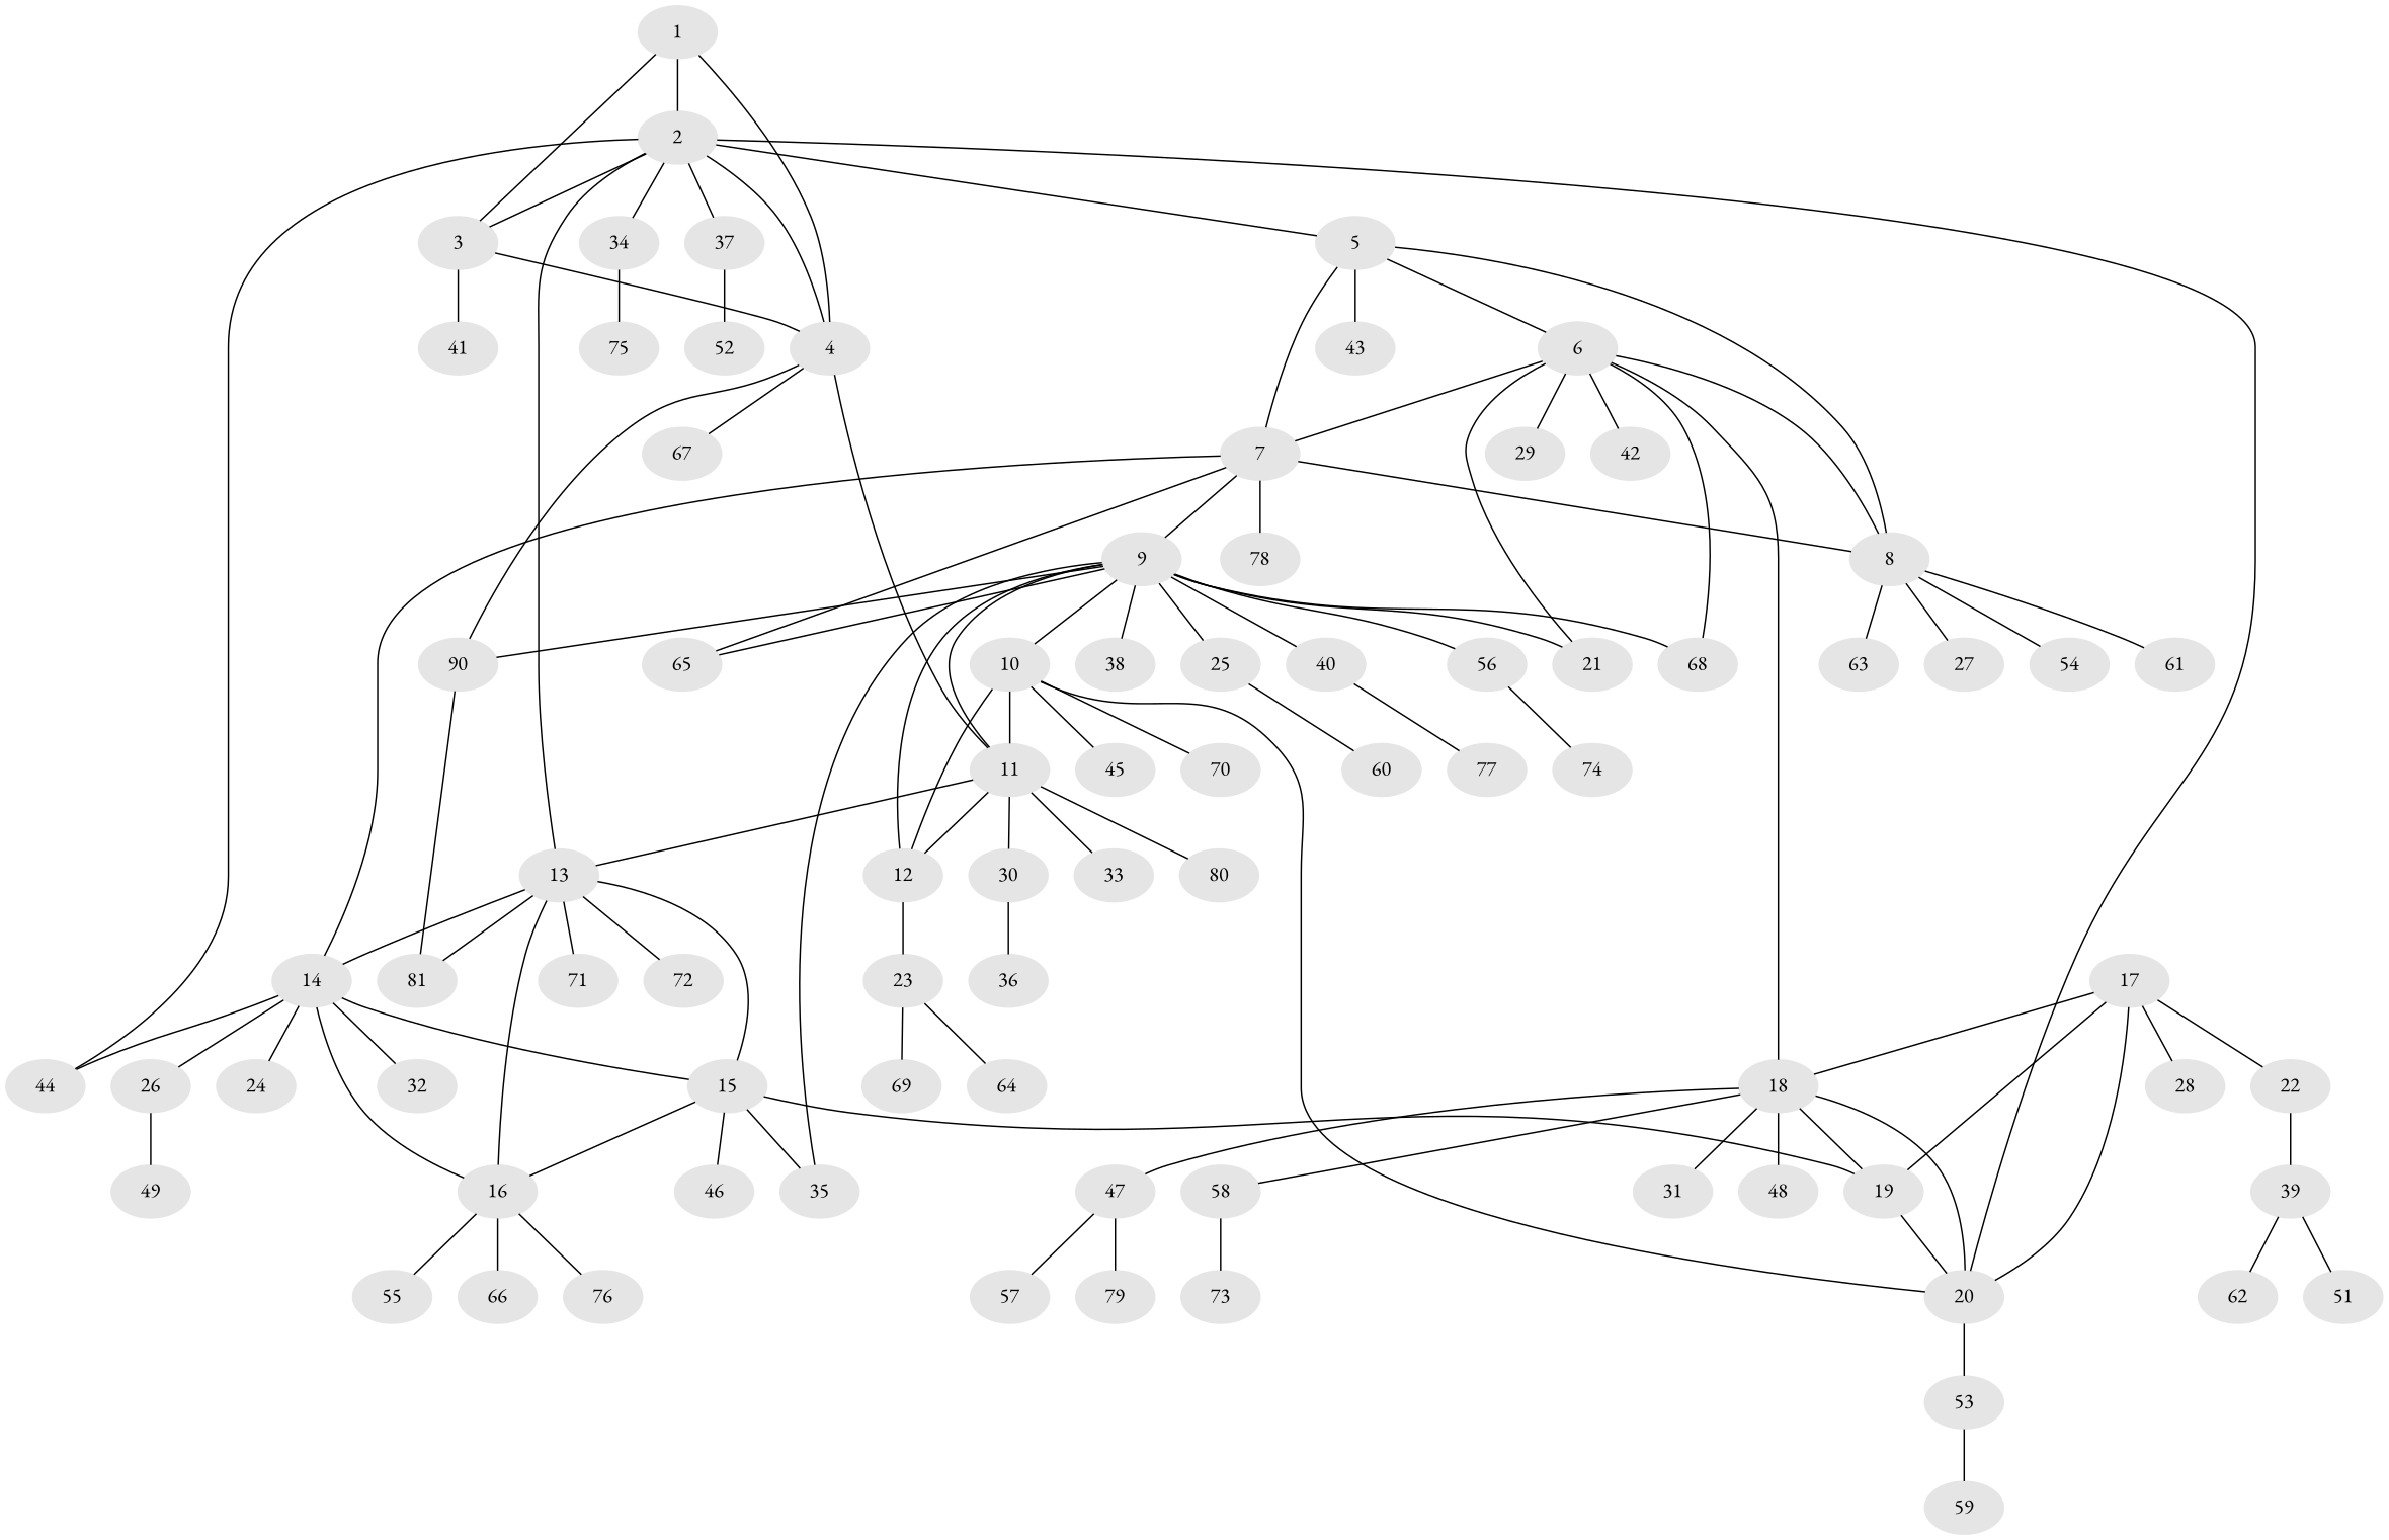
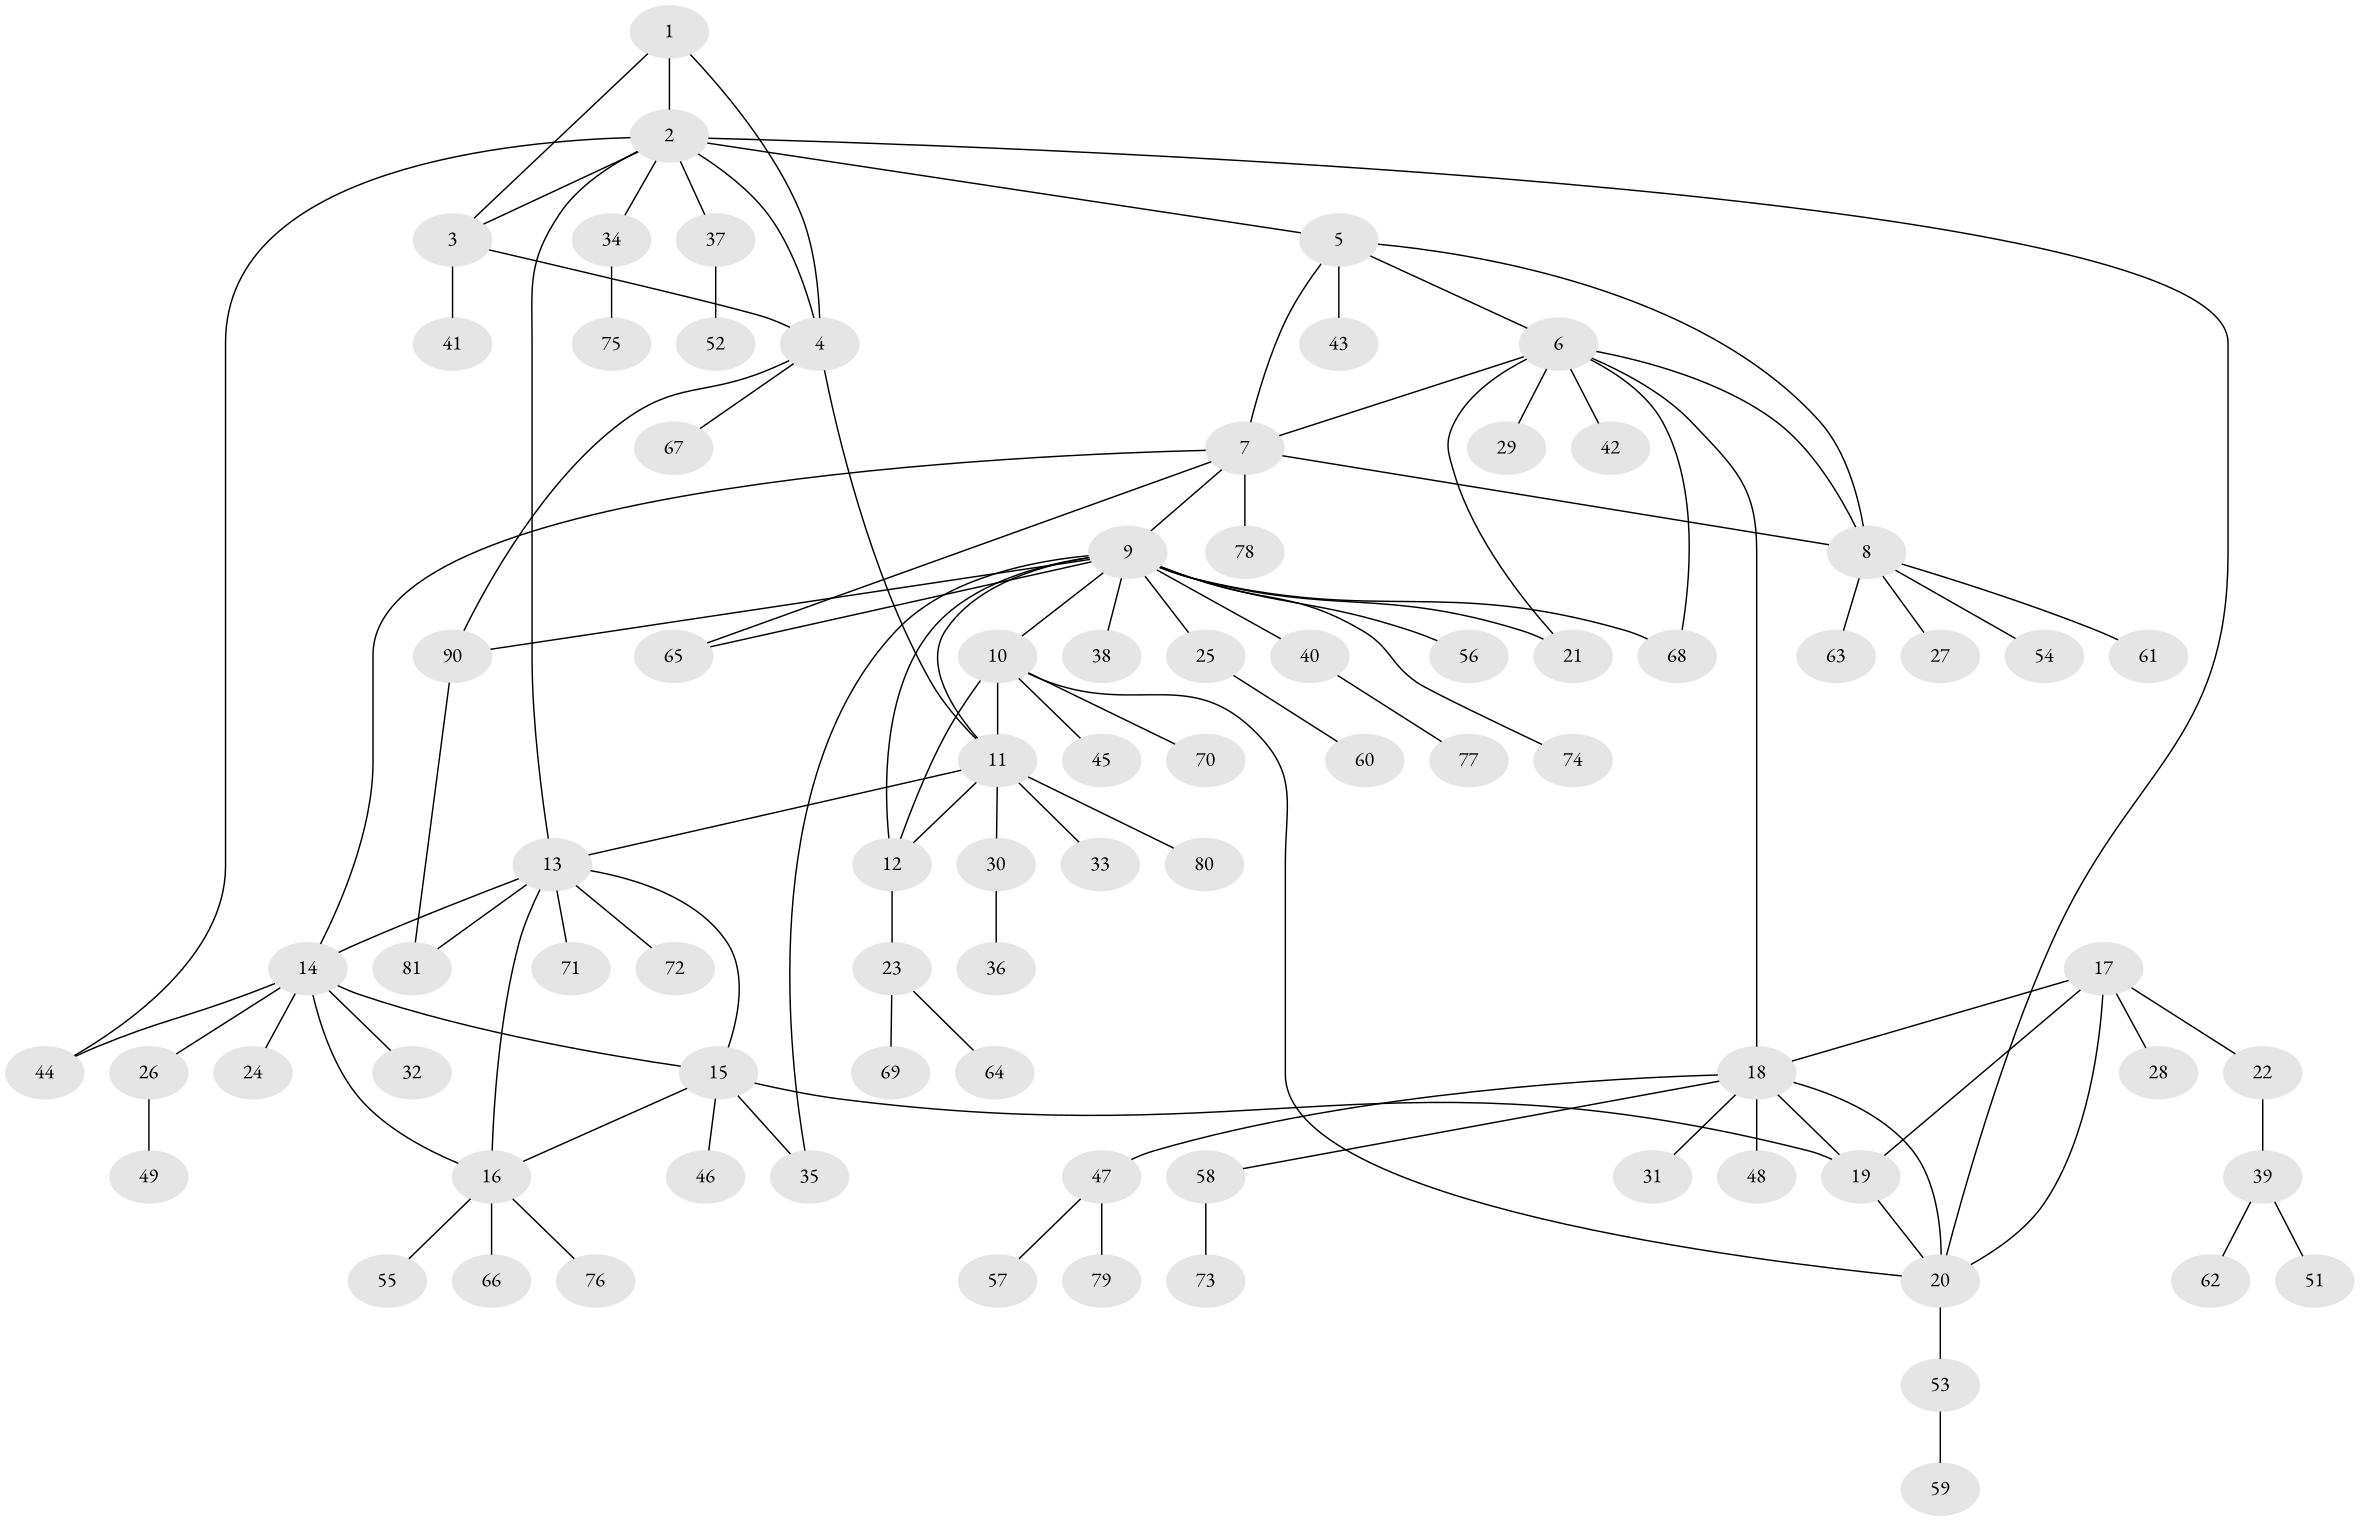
  graph {
    fontname="EB Garamond"
    node [color=gray90 fontname="EB Garamond" style=filled]
    edge [fontname="EB Garamond"]
    1
    2
    3
    4
    5
    13
    20
    34
    37
    44
    41
    11
    n13 [label=90]
    67
    6
    7
    8
    43
    14
    15
    16
    71
    72
    81
    53
    75
    52
    12
    30
    33
    80
    18
    21
    29
    42
    68
    9
    65
    78
    27
    54
    61
    63
    19
    31
    47
    48
    58
    10
    25
    35
    38
    40
    56
    74
    24
    26
    32
    45
    70
    23
    60
    77
    36
    64
    69
    46
    55
    66
    76
    49
    17
    22
    28
    39
    57
    79
    73
    59
    51
    62
    1 -- 2
    1 -- 3
    1 -- 4
    2 -- 3
    2 -- 4
    2 -- 5
    2 -- 13
    2 -- 20
    2 -- 34
    2 -- 37
    2 -- 44
    3 -- 4
    3 -- 41
    4 -- 11
    4 -- n13
    4 -- 67
    5 -- 6
    5 -- 7
    5 -- 8
    5 -- 43
    13 -- 14
    13 -- 15
    13 -- 16
    13 -- 71
    13 -- 72
    13 -- 81
    20 -- 53
    34 -- 75
    37 -- 52
    11 -- 13
    11 -- 12
    11 -- 30
    11 -- 33
    11 -- 80
    n13 -- 81
    6 -- 7
    6 -- 8
    6 -- 18
    6 -- 21
    6 -- 29
    6 -- 42
    6 -- 68
    7 -- 8
    7 -- 14
    7 -- 9
    7 -- 65
    7 -- 78
    8 -- 27
    8 -- 54
    8 -- 61
    8 -- 63
    14 -- 44
    14 -- 15
    14 -- 16
    14 -- 24
    14 -- 26
    14 -- 32
    15 -- 16
    15 -- 19
    15 -- 35
    15 -- 46
    16 -- 55
    16 -- 66
    16 -- 76
    53 -- 59
    12 -- 23
    30 -- 36
    18 -- 20
    18 -- 19
    18 -- 31
    18 -- 47
    18 -- 48
    18 -- 58
    9 -- 11
    9 -- n13
    9 -- 12
    9 -- 21
    9 -- 68
    9 -- 65
    9 -- 10
    9 -- 25
    9 -- 35
    9 -- 38
    9 -- 40
    9 -- 56
-   56 -- 74
+   9 -- 74
    19 -- 20
    47 -- 57
    47 -- 79
    58 -- 73
    10 -- 20
    10 -- 11
    10 -- 12
    10 -- 45
    10 -- 70
    25 -- 60
    40 -- 77
    26 -- 49
    23 -- 64
    23 -- 69
    17 -- 20
    17 -- 18
    17 -- 19
    17 -- 22
    17 -- 28
    22 -- 39
    39 -- 51
    39 -- 62
  }
